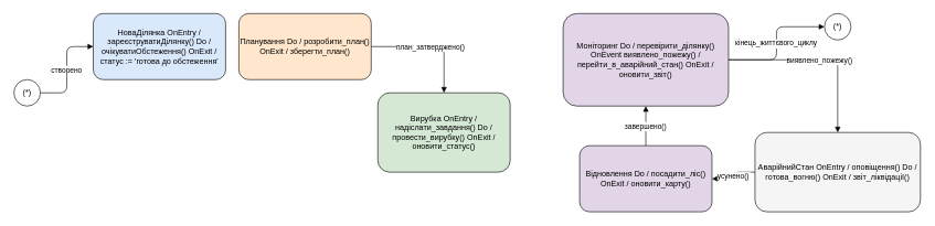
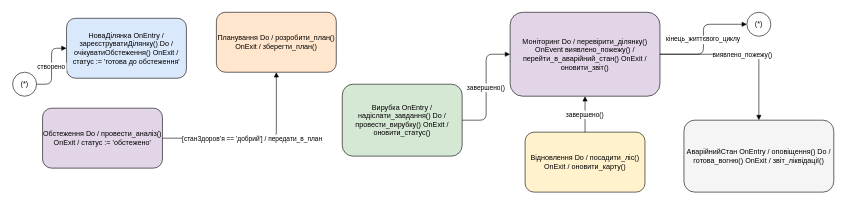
  <mxCell id="0" />
  <mxCell id="1" parent="0" />
  <mxCell id="2" value="(*)" style="ellipse;whiteSpace=wrap;html=1;fillColor=#FFFFFF;" parent="1" vertex="1"><mxGeometry x="20" y="120" width="40" height="40" as="geometry" /></mxCell>
- <mxCell id="3" value="НоваДілянка OnEntry / зареєструватиДілянку() Do / очікуватиОбстеження() OnExit / статус := 'готова до обстеження'" style="rounded=1;whiteSpace=wrap;html=1;fillColor=#DAE8FC;" parent="1" vertex="1"><mxGeometry x="140" y="20" width="200" height="100" as="geometry" /></mxCell>
+ <mxCell id="3" value="НоваДілянка OnEntry / зареєструватиДілянку() Do / очікуватиОбстеження() OnExit / статус := 'готова до обстеження'" style="rounded=1;whiteSpace=wrap;html=1;fillColor=#DAE8FC;" parent="1" vertex="1"><mxGeometry x="110" y="30" width="200" height="100" as="geometry" /></mxCell>
+ <mxCell id="4" value="Обстеження Do / провести_аналіз() OnExit / статус := 'обстежено'" style="rounded=1;whiteSpace=wrap;html=1;fillColor=#E1D5E7;" parent="1" vertex="1"><mxGeometry x="70" y="180" width="200" height="100" as="geometry" /></mxCell>
  <mxCell id="5" value="Планування Do / розробити_план() OnExit / зберегти_план()" style="rounded=1;whiteSpace=wrap;html=1;fillColor=#FFE6CC;" parent="1" vertex="1"><mxGeometry x="360" y="20" width="200" height="100" as="geometry" /></mxCell>
  <mxCell id="6" value="Вирубка OnEntry / надіслати_завдання() Do / провести_вирубку() OnExit / оновити_статус()" style="rounded=1;whiteSpace=wrap;html=1;fillColor=#D5E8D4;" parent="1" vertex="1"><mxGeometry x="570" y="140" width="200" height="120" as="geometry" /></mxCell>
  <mxCell id="7" value="Моніторинг Do / перевірити_ділянку() OnEvent виявлено_пожежу() / перейти_в_аварійний_стан() OnExit / оновити_звіт()" style="rounded=1;whiteSpace=wrap;html=1;fillColor=#e1d5e7;" parent="1" vertex="1"><mxGeometry x="850" y="20" width="250" height="140" as="geometry" /></mxCell>
  <mxCell id="8" value="АварійнийСтан OnEntry / оповіщення() Do / готова_вогню() OnExit / звіт_ліквідації()" style="rounded=1;whiteSpace=wrap;html=1;fillColor=#F5F5F5;" parent="1" vertex="1"><mxGeometry x="1140" y="200" width="250" height="120" as="geometry" /></mxCell>
- <mxCell id="9" value="Відновлення Do / посадити_ліс() OnExit / оновити_карту()" style="rounded=1;whiteSpace=wrap;html=1;fillColor=#e1d5e7;" parent="1" vertex="1"><mxGeometry x="875" y="220" width="200" height="100" as="geometry" /></mxCell>
+ <mxCell id="9" value="Відновлення Do / посадити_ліс() OnExit / оновити_карту()" style="rounded=1;whiteSpace=wrap;html=1;fillColor=#FFF2CC;" parent="1" vertex="1"><mxGeometry x="875" y="220" width="200" height="100" as="geometry" /></mxCell>
  <mxCell id="10" value="(*)" style="ellipse;whiteSpace=wrap;html=1;fillColor=#FFFFFF;" parent="1" vertex="1"><mxGeometry x="1245" y="20" width="40" height="40" as="geometry" /></mxCell>
  <mxCell id="11" value="створено" style="edgeStyle=orthogonalEdgeStyle;endArrow=block;" parent="1" source="2" target="3" edge="1"><mxGeometry relative="1" as="geometry" /></mxCell>
- <mxCell id="13" value="план_затверджено()" style="edgeStyle=orthogonalEdgeStyle;endArrow=block;" parent="1" source="5" target="6" edge="1"><mxGeometry relative="1" as="geometry" /></mxCell>
+ <mxCell id="12" value="[станЗдоров’я == 'добрий'] / передати_в_план" style="edgeStyle=orthogonalEdgeStyle;endArrow=block;" parent="1" source="4" target="5" edge="1"><mxGeometry relative="1" as="geometry" /></mxCell>
+ <mxCell id="14" value="завершено()" style="edgeStyle=orthogonalEdgeStyle;endArrow=block;" parent="1" source="6" target="7" edge="1"><mxGeometry relative="1" as="geometry" /></mxCell>
  <mxCell id="15" value="виявлено_пожежу()" style="edgeStyle=orthogonalEdgeStyle;endArrow=block;" parent="1" source="7" target="8" edge="1"><mxGeometry relative="1" as="geometry" /></mxCell>
- <mxCell id="16" value="усунено()" style="edgeStyle=orthogonalEdgeStyle;endArrow=block;" parent="1" source="8" target="9" edge="1"><mxGeometry relative="1" as="geometry" /></mxCell>
  <mxCell id="17" value="завершено()" style="edgeStyle=orthogonalEdgeStyle;endArrow=block;" parent="1" source="9" target="7" edge="1"><mxGeometry relative="1" as="geometry" /></mxCell>
  <mxCell id="18" value="кінець_життєвого_циклу" style="edgeStyle=orthogonalEdgeStyle;endArrow=block;" parent="1" source="7" target="10" edge="1"><mxGeometry relative="1" as="geometry" /></mxCell>
